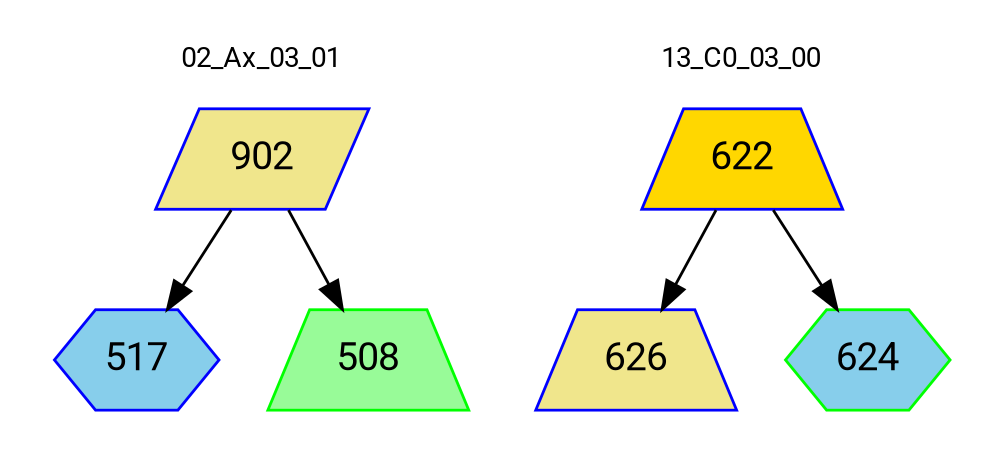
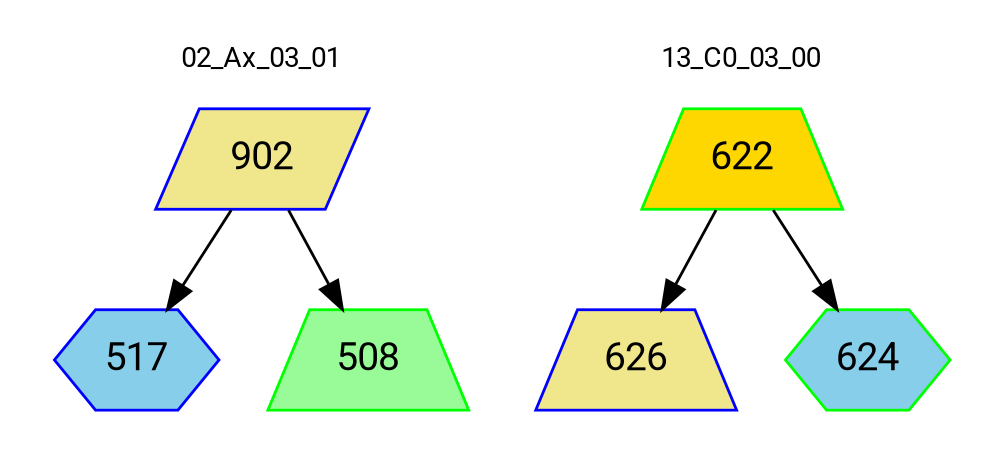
  digraph {
    fontname=Roboto
    node [color=blue fillcolor=khaki fontname=Roboto shape=trapezium style=filled]
    edge [color=black fontname=Roboto]
    n1 [label=902 shape=parallelogram]
    n2 [fillcolor=skyblue label=517 shape=hexagon]
    n3 [color=green fillcolor=palegreen label=508]
-   n4 [fillcolor=gold label=622]
+   n4 [color=green fillcolor=gold label=622]
    n5 [label=626]
    n6 [color=green fillcolor=skyblue label=624 shape=hexagon]
    subgraph cluster_1 {
      color=white
      fontsize=10
      label="02_Ax_03_01"
      n1
      n2
      n3
    }
    subgraph cluster_2 {
      color=white
      fontsize=10
      label="13_C0_03_00"
      n4
      n5
      n6
    }
    n1 -> n2
    n1 -> n3
    n4 -> n5
    n4 -> n6
  }
